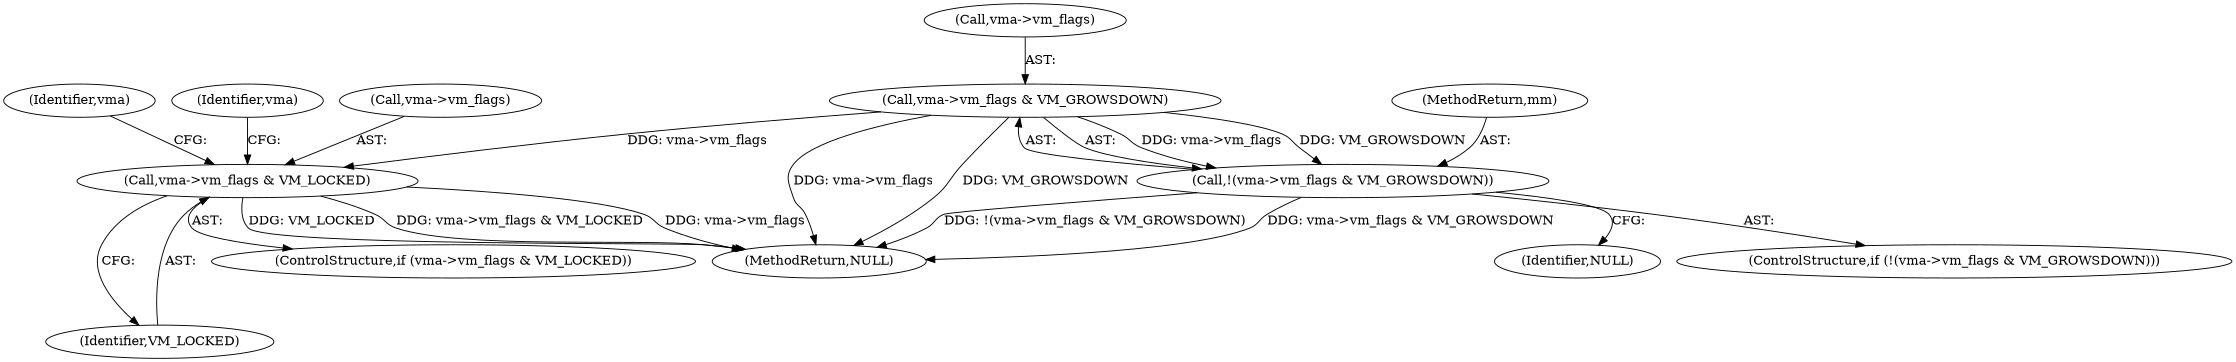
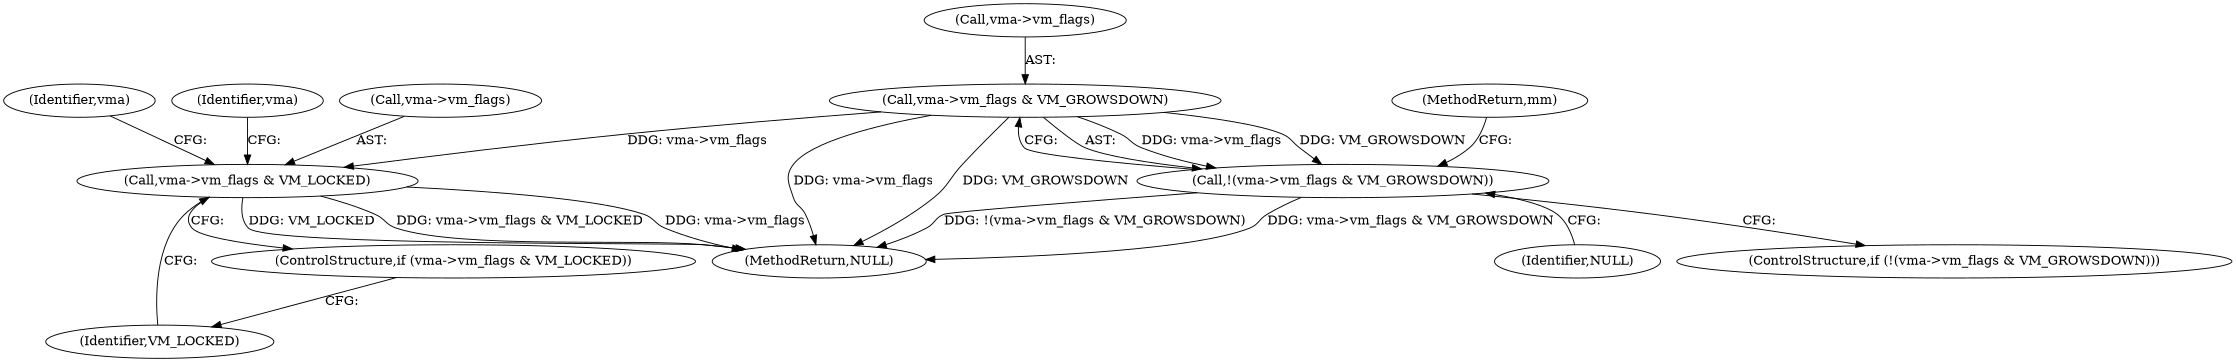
  digraph {
    n1 [label="(Call,vma->vm_flags & VM_GROWSDOWN)"]
    n2 [label="(Call,!(vma->vm_flags & VM_GROWSDOWN))"]
    n3 [label="(Call,vma->vm_flags & VM_LOCKED)"]
    n4 [label="(MethodReturn,NULL)"]
    n5 [label="(ControlStructure,if (!(vma->vm_flags & VM_GROWSDOWN)))"]
    n6 [label="(ControlStructure,if (vma->vm_flags & VM_LOCKED))"]
    n7 [label="(Identifier,VM_LOCKED)"]
    n8 [label="(Identifier,vma)"]
    n9 [label="(Call,vma->vm_flags)"]
    n10 [label="(MethodReturn,mm)"]
    n11 [label="(Identifier,vma)"]
    n12 [label="(Call,vma->vm_flags)"]
    n13 [label="(Identifier,NULL)"]
    n1 -> n2 [label="AST: "]
    n1 -> n2 [label="DDG: vma->vm_flags"]
    n1 -> n2 [label="DDG: VM_GROWSDOWN"]
    n1 -> n3 [label="DDG: vma->vm_flags"]
    n1 -> n4 [label="DDG: vma->vm_flags"]
    n1 -> n4 [label="DDG: VM_GROWSDOWN"]
-   n2 -> n1 [label="AST: "]
+   n2 -> n1 [label="CFG: "]
    n2 -> n4 [label="DDG: vma->vm_flags & VM_GROWSDOWN"]
    n2 -> n4 [label="DDG: !(vma->vm_flags & VM_GROWSDOWN)"]
-   n2 -> n5 [label="AST: "]
+   n2 -> n5 [label="CFG: "]
    n3 -> n4 [label="DDG: VM_LOCKED"]
    n3 -> n4 [label="DDG: vma->vm_flags & VM_LOCKED"]
    n3 -> n4 [label="DDG: vma->vm_flags"]
-   n3 -> n6 [label="AST: "]
-   n3 -> n7 [label="CFG: "]
-   n7 -> n3 [label="AST: "]
+   n3 -> n6 [label="CFG: "]
+   n6 -> n7 [label="CFG: "]
+   n7 -> n3 [label="CFG: "]
    n8 -> n3 [label="CFG: "]
    n9 -> n1 [label="AST: "]
-   n10 -> n2 [label="AST: "]
+   n10 -> n2 [label="CFG: "]
    n11 -> n3 [label="CFG: "]
    n12 -> n3 [label="AST: "]
-   n2 -> n13 [label="CFG: "]
+   n13 -> n2 [label="CFG: "]
  }
